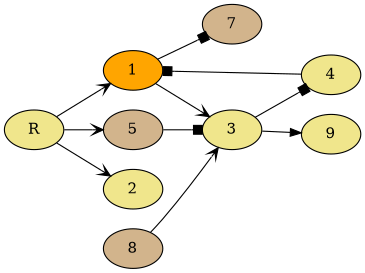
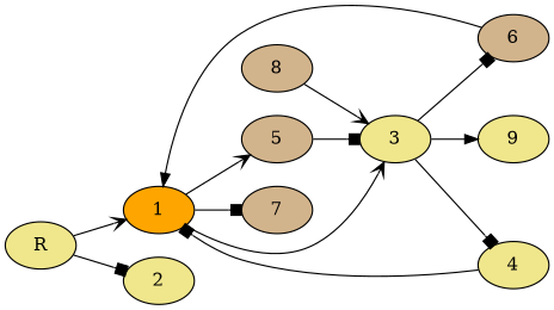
  digraph {
    rankdir=LR
    node [fillcolor=khaki style=filled]
    edge [arrowhead=vee]
    1 [fillcolor=orange]
    5 [fillcolor=tan]
    7 [fillcolor=tan]
    3
    8 [fillcolor=tan]
    4
+   6 [fillcolor=tan]
    9
    R
    2
-   R -> 5
+   1 -> 5
    1 -> 7 [arrowhead=box]
    1 -> 3
    5 -> 3 [arrowhead=box]
    3 -> 4 [arrowhead=box]
+   3 -> 6 [arrowhead=box]
    3 -> 9 [arrowhead=normal]
    8 -> 3
    4 -> 1 [arrowhead=box]
+   6 -> 1 [arrowhead=normal]
    R -> 1
-   R -> 2
+   R -> 2 [arrowhead=box]
  }
